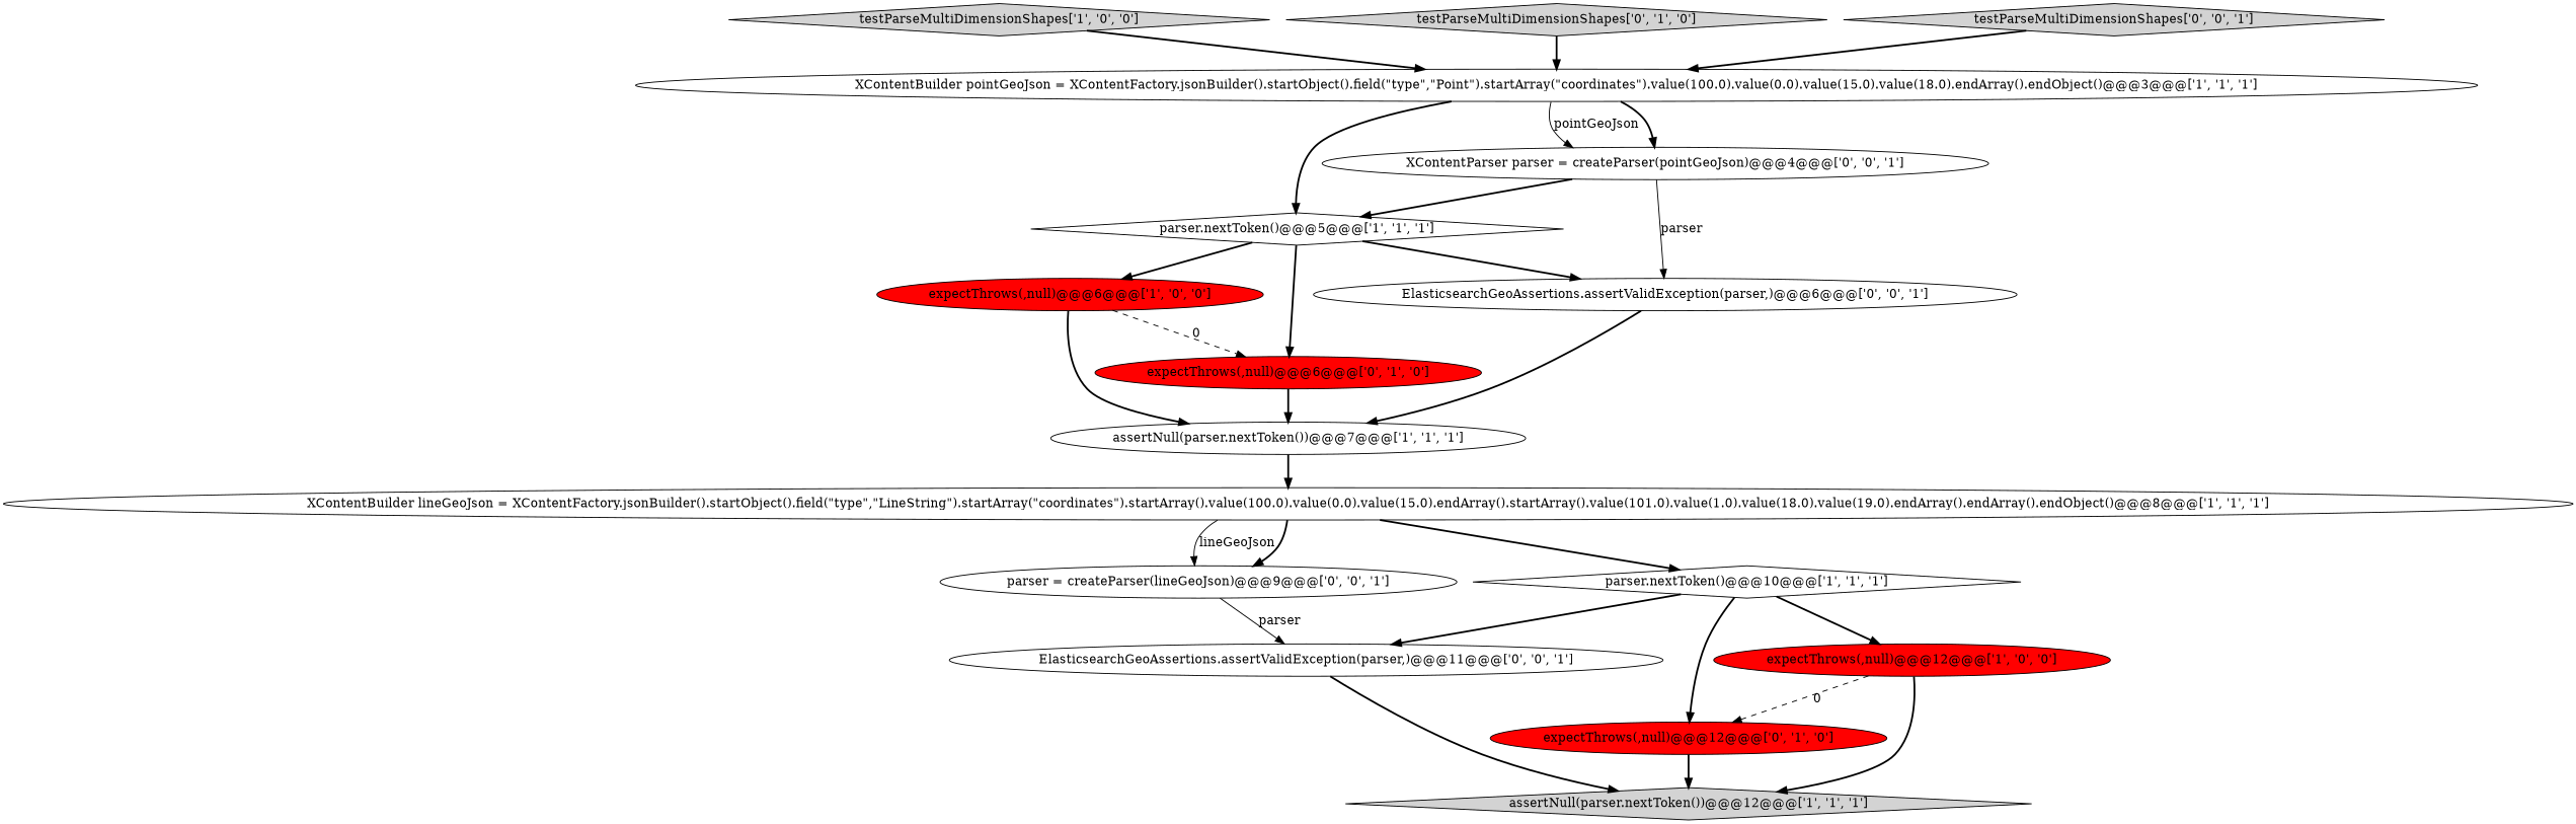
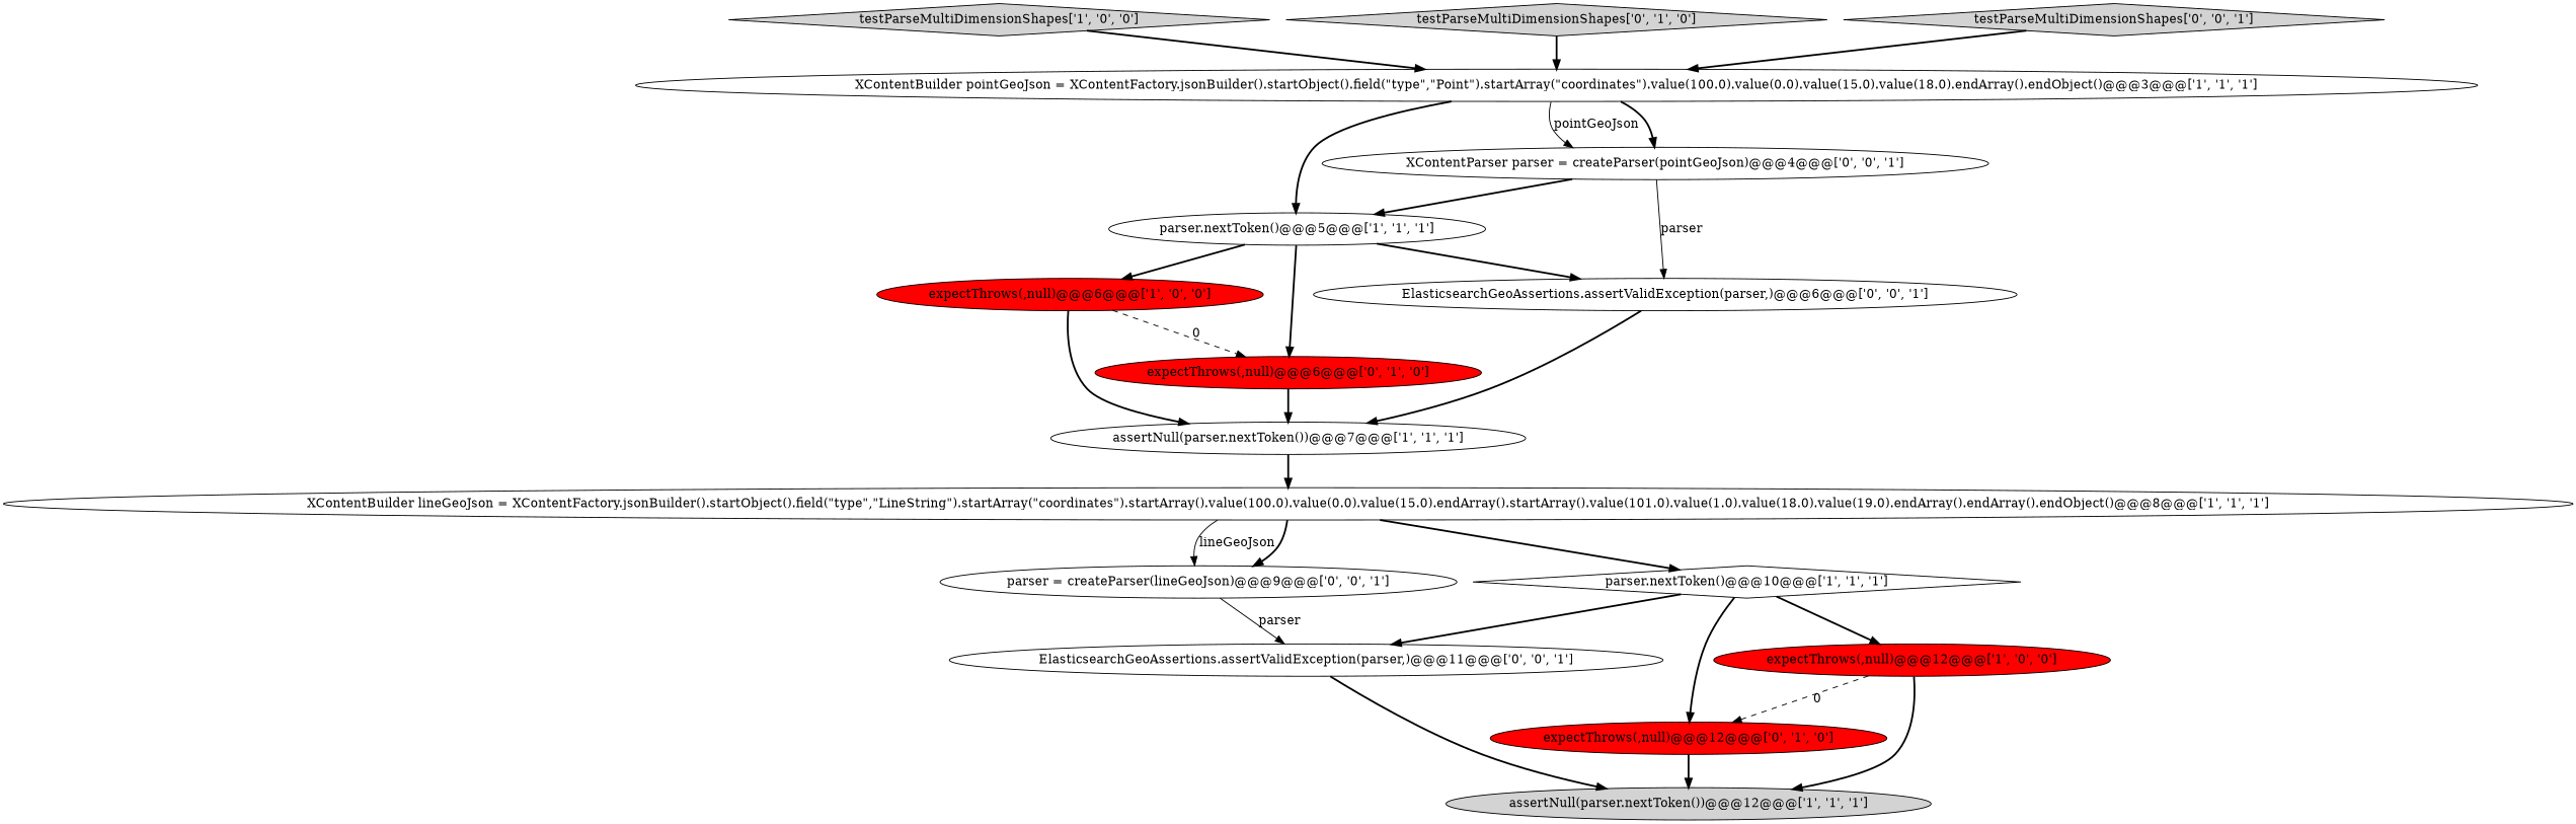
  digraph {
    node [fillcolor=white shape=ellipse style=filled]
    edge [style=bold]
-   n1 [fillcolor=lightgray label="assertNull(parser.nextToken())@@@12@@@['1', '1', '1']" shape=diamond]
+   n1 [fillcolor=lightgray label="assertNull(parser.nextToken())@@@12@@@['1', '1', '1']"]
    n2 [label="XContentBuilder lineGeoJson = XContentFactory.jsonBuilder().startObject().field(\"type\",\"LineString\").startArray(\"coordinates\").startArray().value(100.0).value(0.0).value(15.0).endArray().startArray().value(101.0).value(1.0).value(18.0).value(19.0).endArray().endArray().endObject()@@@8@@@['1', '1', '1']"]
    n3 [label="parser.nextToken()@@@10@@@['1', '1', '1']" shape=diamond]
    n4 [label="parser = createParser(lineGeoJson)@@@9@@@['0', '0', '1']"]
    n5 [fillcolor=red label="expectThrows(,null)@@@12@@@['1', '0', '0']"]
    n6 [label="ElasticsearchGeoAssertions.assertValidException(parser,)@@@11@@@['0', '0', '1']"]
    n7 [fillcolor=red label="expectThrows(,null)@@@12@@@['0', '1', '0']"]
    n8 [label="assertNull(parser.nextToken())@@@7@@@['1', '1', '1']"]
    n9 [fillcolor=red label="expectThrows(,null)@@@6@@@['0', '1', '0']"]
    n10 [fillcolor=lightgray label="testParseMultiDimensionShapes['1', '0', '0']" shape=diamond]
    n11 [label="XContentBuilder pointGeoJson = XContentFactory.jsonBuilder().startObject().field(\"type\",\"Point\").startArray(\"coordinates\").value(100.0).value(0.0).value(15.0).value(18.0).endArray().endObject()@@@3@@@['1', '1', '1']"]
-   n12 [label="parser.nextToken()@@@5@@@['1', '1', '1']" shape=diamond]
+   n12 [label="parser.nextToken()@@@5@@@['1', '1', '1']"]
    n13 [label="XContentParser parser = createParser(pointGeoJson)@@@4@@@['0', '0', '1']"]
    n14 [label="ElasticsearchGeoAssertions.assertValidException(parser,)@@@6@@@['0', '0', '1']"]
    n15 [fillcolor=red label="expectThrows(,null)@@@6@@@['1', '0', '0']"]
    n16 [fillcolor=lightgray label="testParseMultiDimensionShapes['0', '1', '0']" shape=diamond]
    n17 [fillcolor=lightgray label="testParseMultiDimensionShapes['0', '0', '1']" shape=diamond]
    n2 -> n3
    n2 -> n4 [label=lineGeoJson style=solid]
    n2 -> n4
    n3 -> n5
    n3 -> n6
    n3 -> n7
    n4 -> n6 [label=parser style=solid]
    n5 -> n1
    n5 -> n7 [label=0 style=dashed]
    n6 -> n1
    n7 -> n1
    n8 -> n2
    n9 -> n8
    n10 -> n11
    n11 -> n12
    n11 -> n13
    n11 -> n13 [label=pointGeoJson style=solid]
    n12 -> n9
    n12 -> n14
    n12 -> n15
    n13 -> n12
    n13 -> n14 [label=parser style=solid]
    n14 -> n8
    n15 -> n8
    n15 -> n9 [label=0 style=dashed]
    n16 -> n11
    n17 -> n11
  }
